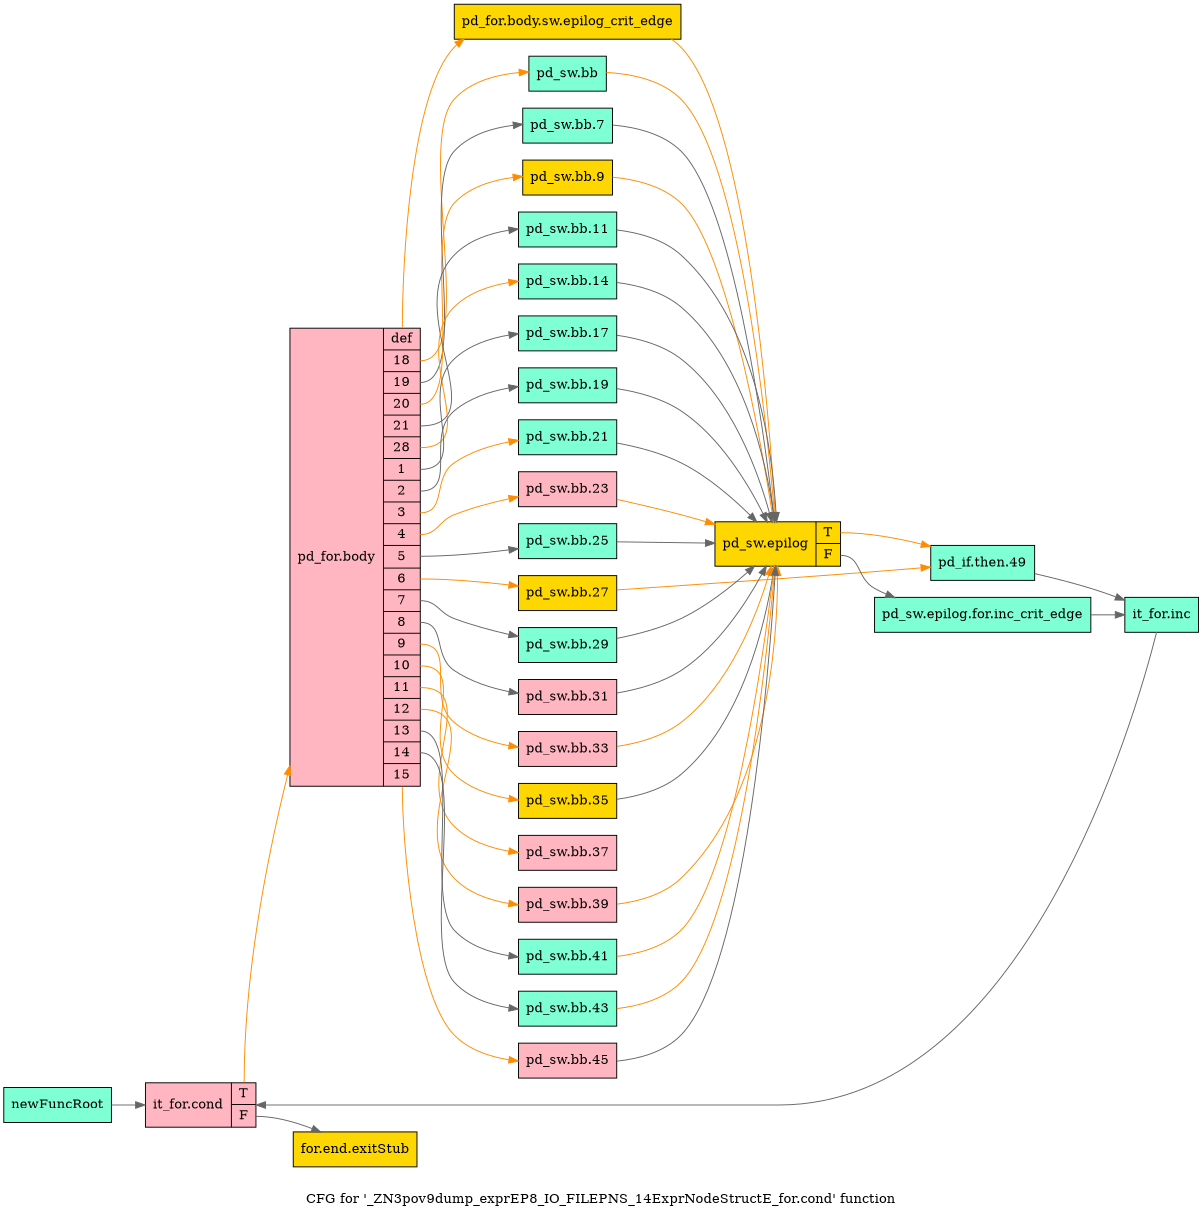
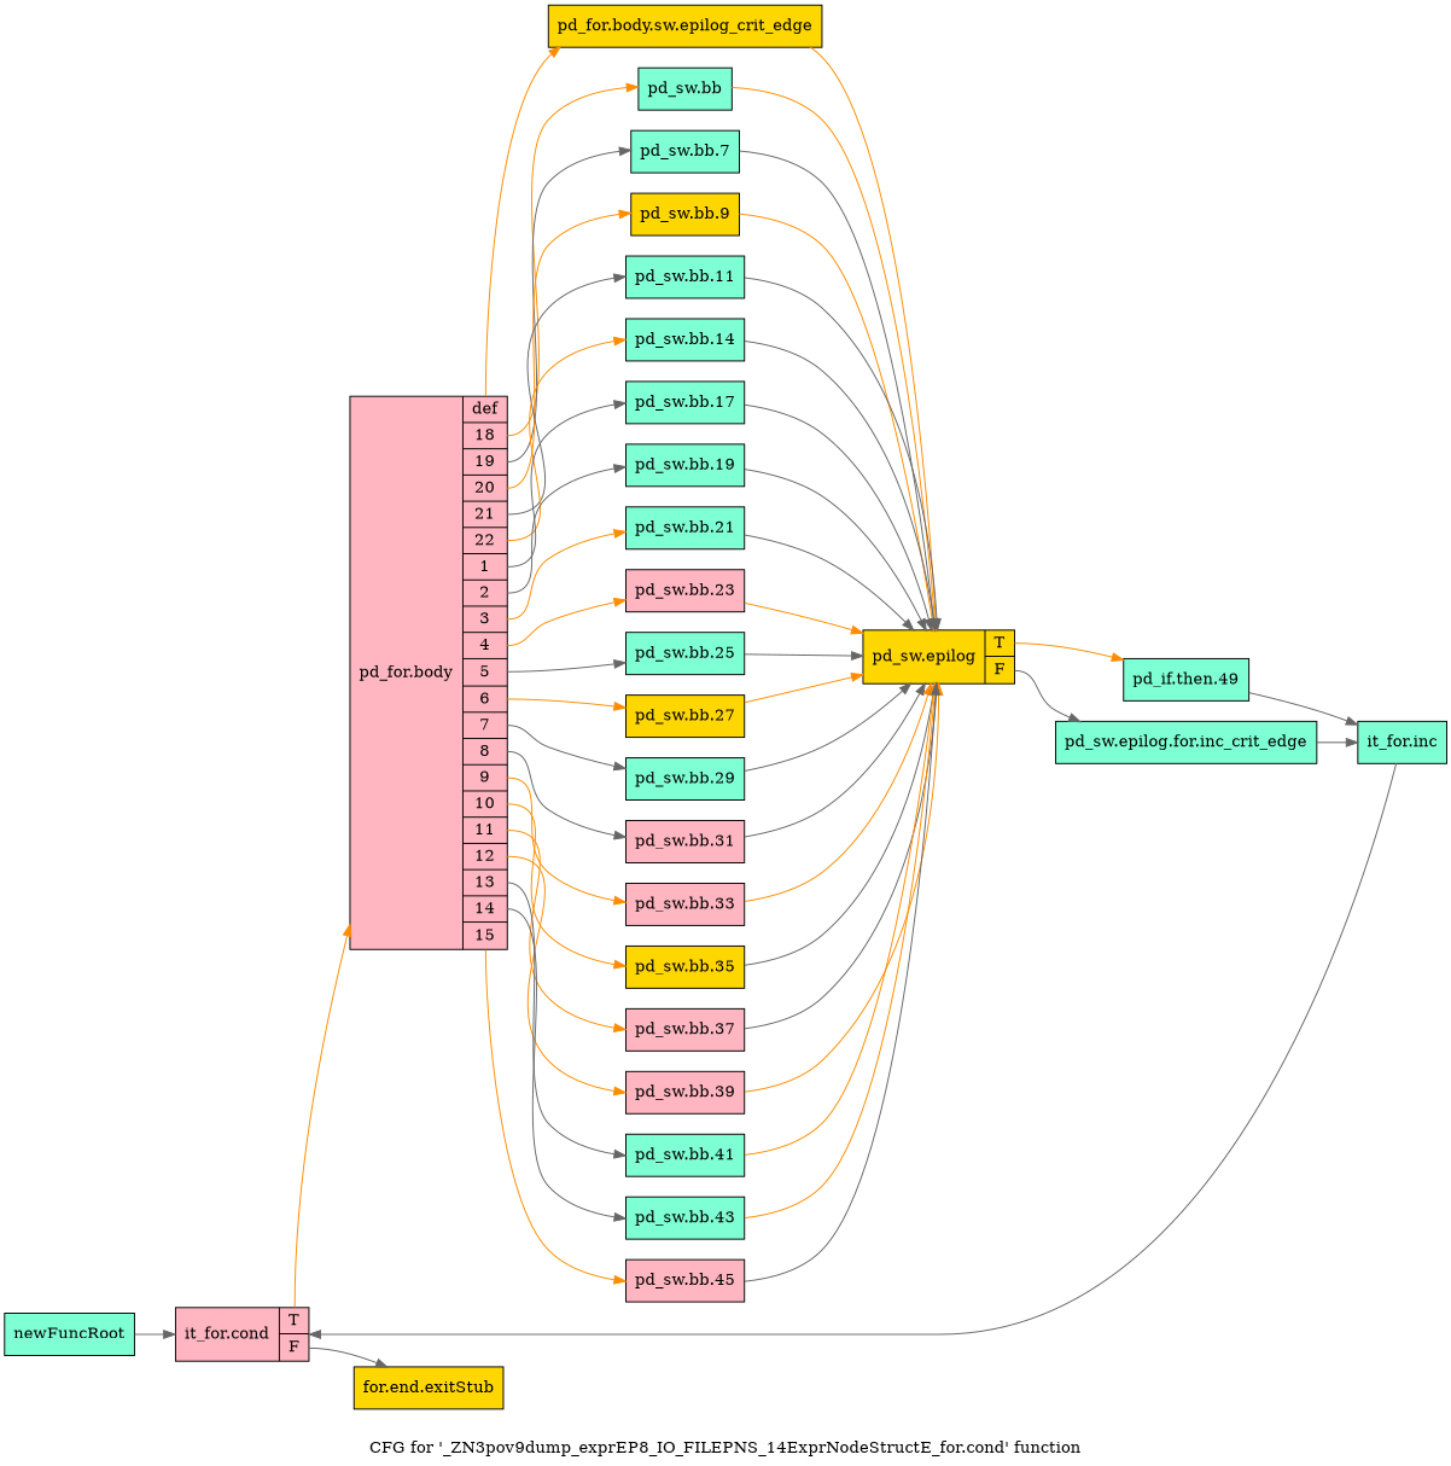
  digraph {
    label="CFG for '_ZN3pov9dump_exprEP8_IO_FILEPNS_14ExprNodeStructE_for.cond' function"
    rankdir=LR
    node [fillcolor=aquamarine shape=record style=filled]
    edge [color=gray40]
    n1 [label="{newFuncRoot}"]
    n2 [fillcolor=lightpink label="{it_for.cond|{<s0>T|<s1>F}}"]
    n3 [fillcolor=gold label="{for.end.exitStub}"]
-   n4 [fillcolor=lightpink label="{pd_for.body|{<s0>def|<s1>18|<s2>19|<s3>20|<s4>21|<s5>28|<s6>1|<s7>2|<s8>3|<s9>4|<s10>5|<s11>6|<s12>7|<s13>8|<s14>9|<s15>10|<s16>11|<s17>12|<s18>13|<s19>14|<s20>15}}"]
+   n4 [fillcolor=lightpink label="{pd_for.body|{<s0>def|<s1>18|<s2>19|<s3>20|<s4>21|<s5>22|<s6>1|<s7>2|<s8>3|<s9>4|<s10>5|<s11>6|<s12>7|<s13>8|<s14>9|<s15>10|<s16>11|<s17>12|<s18>13|<s19>14|<s20>15}}"]
    n5 [fillcolor=gold label="{pd_for.body.sw.epilog_crit_edge}"]
    n6 [label="{pd_sw.bb}"]
    n7 [label="{pd_sw.bb.7}"]
    n8 [fillcolor=gold label="{pd_sw.bb.9}"]
    n9 [label="{pd_sw.bb.11}"]
    n10 [label="{pd_sw.bb.14}"]
    n11 [label="{pd_sw.bb.17}"]
    n12 [label="{pd_sw.bb.19}"]
    n13 [label="{pd_sw.bb.21}"]
    n14 [fillcolor=lightpink label="{pd_sw.bb.23}"]
    n15 [label="{pd_sw.bb.25}"]
    n16 [fillcolor=gold label="{pd_sw.bb.27}"]
    n17 [label="{pd_sw.bb.29}"]
    n18 [fillcolor=lightpink label="{pd_sw.bb.31}"]
    n19 [fillcolor=lightpink label="{pd_sw.bb.33}"]
    n20 [fillcolor=gold label="{pd_sw.bb.35}"]
    n21 [fillcolor=lightpink label="{pd_sw.bb.37}"]
    n22 [fillcolor=lightpink label="{pd_sw.bb.39}"]
    n23 [label="{pd_sw.bb.41}"]
    n24 [label="{pd_sw.bb.43}"]
    n25 [fillcolor=lightpink label="{pd_sw.bb.45}"]
    n26 [fillcolor=gold label="{pd_sw.epilog|{<s0>T|<s1>F}}"]
    n27 [label="{pd_if.then.49}"]
    n28 [label="{pd_sw.epilog.for.inc_crit_edge}"]
    n29 [label="{it_for.inc}"]
    n1 -> n2
    n2 -> n3 [tailport=s1]
    n2 -> n4 [color=darkorange tailport=s0]
    n4 -> n5 [color=darkorange tailport=s0]
    n4 -> n6 [color=darkorange tailport=s1]
    n4 -> n7 [tailport=s2]
    n4 -> n8 [color=darkorange tailport=s3]
    n4 -> n9 [tailport=s4]
    n4 -> n10 [color=darkorange tailport=s5]
    n4 -> n11 [tailport=s6]
    n4 -> n12 [tailport=s7]
    n4 -> n13 [color=darkorange tailport=s8]
    n4 -> n14 [color=darkorange tailport=s9]
    n4 -> n15 [tailport=s10]
    n4 -> n16 [color=darkorange tailport=s11]
    n4 -> n17 [tailport=s12]
    n4 -> n18 [tailport=s13]
    n4 -> n19 [color=darkorange tailport=s14]
    n4 -> n20 [color=darkorange tailport=s15]
    n4 -> n21 [color=darkorange tailport=s16]
    n4 -> n22 [color=darkorange tailport=s17]
    n4 -> n23 [tailport=s18]
    n4 -> n24 [tailport=s19]
    n4 -> n25 [color=darkorange tailport=s20]
    n5 -> n26 [color=darkorange]
    n6 -> n26 [color=darkorange]
    n7 -> n26
    n8 -> n26 [color=darkorange]
    n9 -> n26
    n10 -> n26
    n11 -> n26
    n12 -> n26
    n13 -> n26
    n14 -> n26 [color=darkorange]
    n15 -> n26
-   n16 -> n27 [color=darkorange]
+   n16 -> n26 [color=darkorange]
    n17 -> n26
    n18 -> n26
    n19 -> n26 [color=darkorange]
    n20 -> n26
+   n21 -> n26
    n22 -> n26 [color=darkorange]
    n23 -> n26 [color=darkorange]
    n24 -> n26 [color=darkorange]
    n25 -> n26
    n26 -> n27 [color=darkorange tailport=s0]
    n26 -> n28 [tailport=s1]
    n27 -> n29
    n28 -> n29
    n29 -> n2
  }
